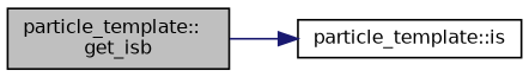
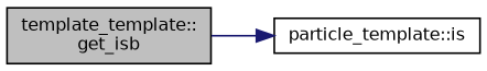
  digraph {
    rankdir=LR
    node [color=black fontname=Helvetica fontsize=10 shape=record style=filled]
-   n1 [fillcolor=grey75 fontcolor=black height=0.2 label="particle_template::\lget_isb" width=0.4]
+   n1 [fillcolor=grey75 fontcolor=black height=0.2 label="template_template::\lget_isb" width=0.4]
    n2 [fillcolor=white height=0.2 label="particle_template::is" width=0.4]
    n1 -> n2 [color=midnightblue fontname=Helvetica fontsize=10 labelfontname=Helvetica labelfontsize=10 style=solid]
  }
